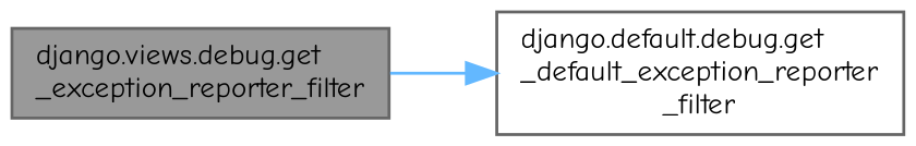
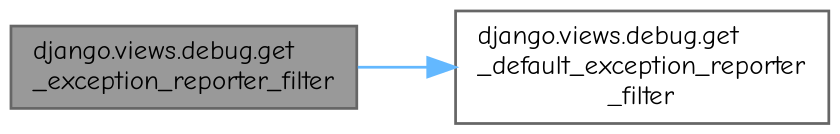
  digraph {
    rankdir=LR
    fontname="Comic Neue"
    node [fontname="Comic Neue" fontsize=10 shape=box style=filled]
    n1 [color=gray40 fillcolor=grey60 fontcolor=black height=0.2 label="django.views.debug.get\l_exception_reporter_filter" width=0.4]
-   n2 [color=grey40 fillcolor=white height=0.2 label="django.default.debug.get\l_default_exception_reporter\l_filter" width=0.4]
+   n2 [color=grey40 fillcolor=white height=0.2 label="django.views.debug.get\l_default_exception_reporter\l_filter" width=0.4]
    n1 -> n2 [color=steelblue1 fontname="Comic Neue" fontsize=10 labelfontname=Helvetica labelfontsize=10 style=solid]
  }
